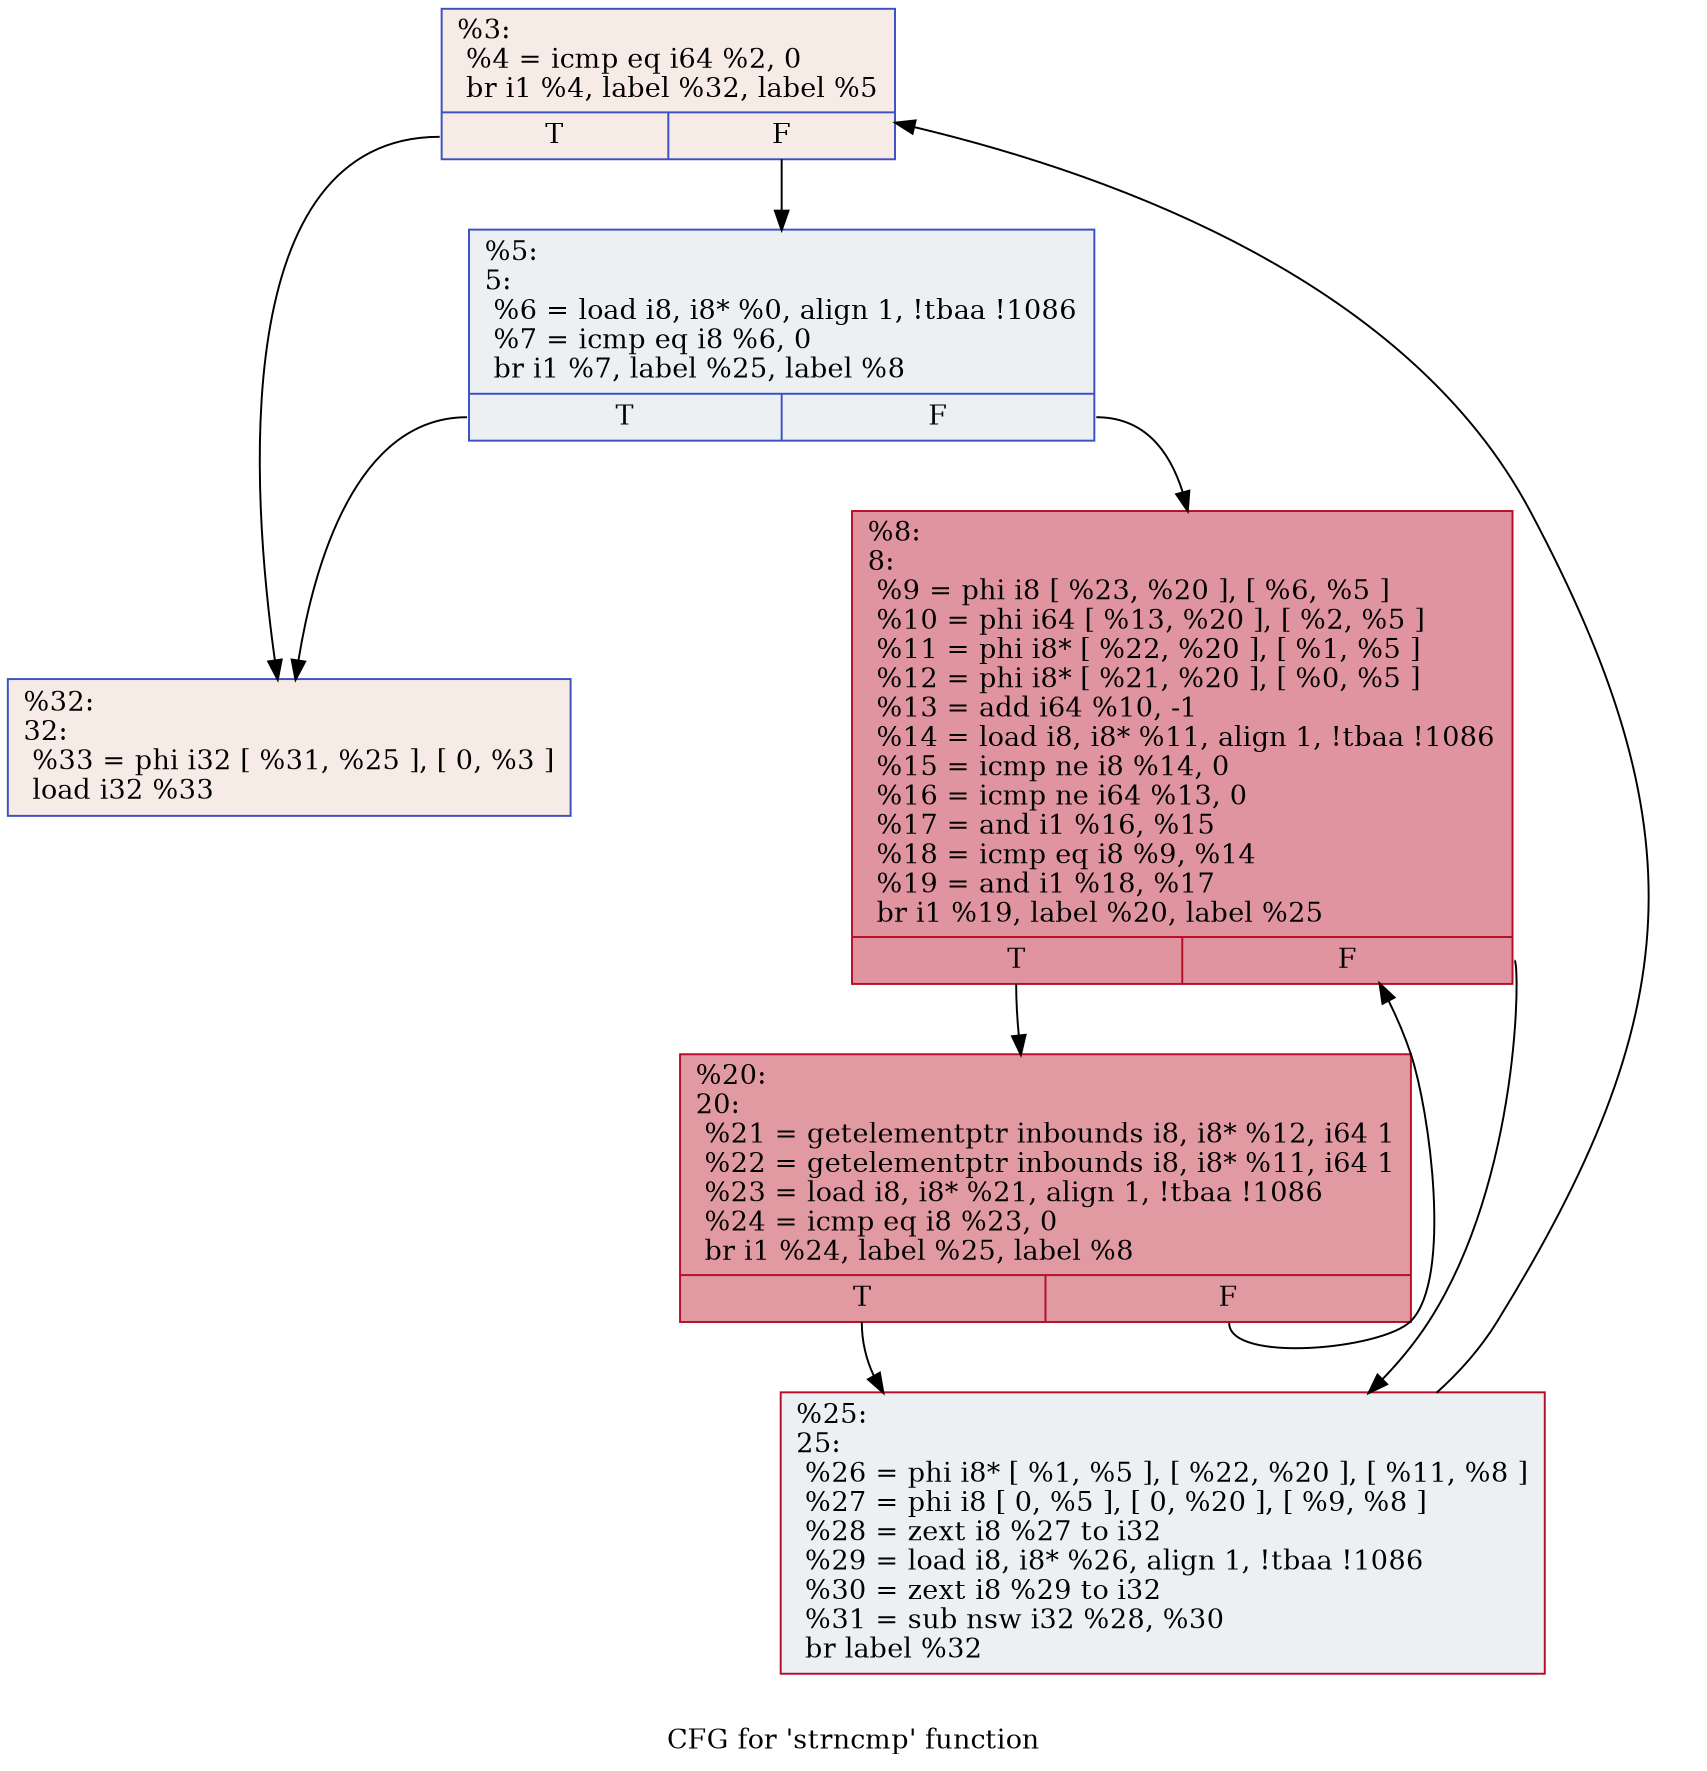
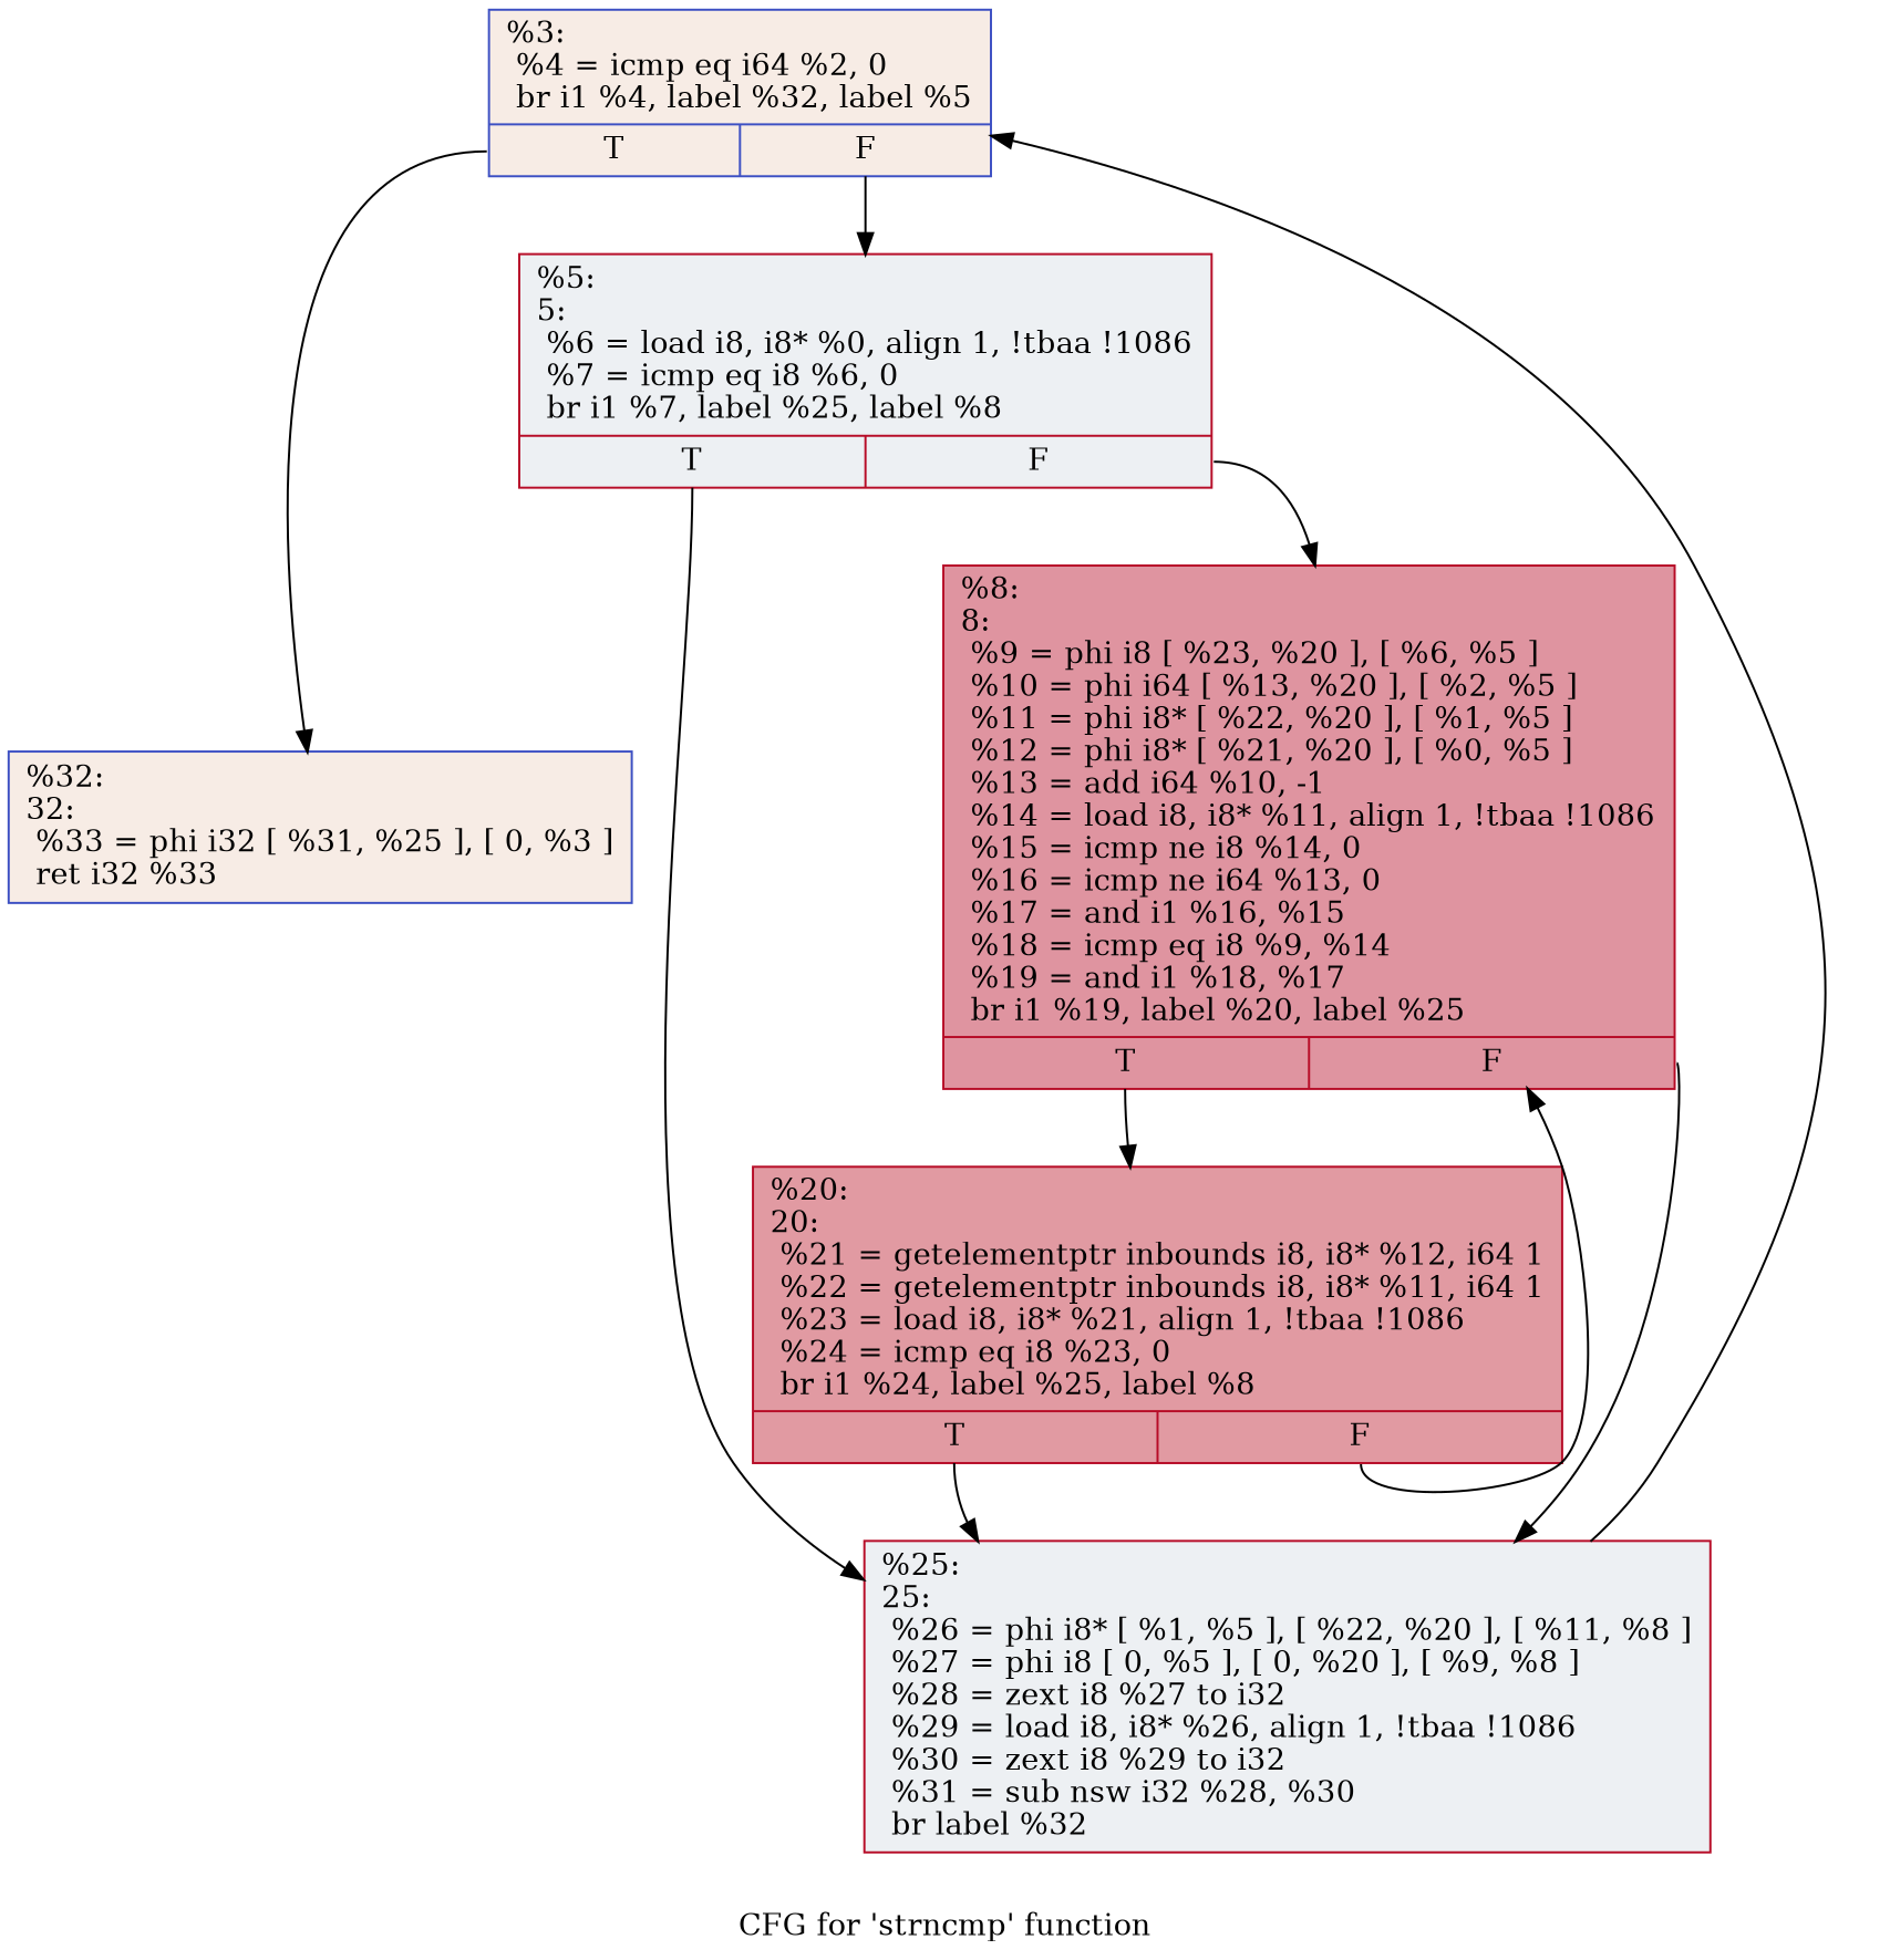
  digraph {
    label="CFG for 'strncmp' function"
    node [color="#3d50c3ff" fillcolor="#ecd3c570" shape=record style=filled]
    edge [tailport=s0]
    n1 [label="{%3:\l  %4 = icmp eq i64 %2, 0\l  br i1 %4, label %32, label %5\l|{<s0>T|<s1>F}}"]
-   n2 [label="{%32:\l32:                                               \l  %33 = phi i32 [ %31, %25 ], [ 0, %3 ]\l  load i32 %33\l}"]
-   n3 [fillcolor="#d6dce470" label="{%5:\l5:                                                \l  %6 = load i8, i8* %0, align 1, !tbaa !1086\l  %7 = icmp eq i8 %6, 0\l  br i1 %7, label %25, label %8\l|{<s0>T|<s1>F}}"]
+   n2 [label="{%32:\l32:                                               \l  %33 = phi i32 [ %31, %25 ], [ 0, %3 ]\l  ret i32 %33\l}"]
+   n3 [color="#b70d28ff" fillcolor="#d6dce470" label="{%5:\l5:                                                \l  %6 = load i8, i8* %0, align 1, !tbaa !1086\l  %7 = icmp eq i8 %6, 0\l  br i1 %7, label %25, label %8\l|{<s0>T|<s1>F}}"]
    n4 [color="#b70d28ff" fillcolor="#d6dce470" label="{%25:\l25:                                               \l  %26 = phi i8* [ %1, %5 ], [ %22, %20 ], [ %11, %8 ]\l  %27 = phi i8 [ 0, %5 ], [ 0, %20 ], [ %9, %8 ]\l  %28 = zext i8 %27 to i32\l  %29 = load i8, i8* %26, align 1, !tbaa !1086\l  %30 = zext i8 %29 to i32\l  %31 = sub nsw i32 %28, %30\l  br label %32\l}"]
    n5 [color="#b70d28ff" fillcolor="#b70d2870" label="{%8:\l8:                                                \l  %9 = phi i8 [ %23, %20 ], [ %6, %5 ]\l  %10 = phi i64 [ %13, %20 ], [ %2, %5 ]\l  %11 = phi i8* [ %22, %20 ], [ %1, %5 ]\l  %12 = phi i8* [ %21, %20 ], [ %0, %5 ]\l  %13 = add i64 %10, -1\l  %14 = load i8, i8* %11, align 1, !tbaa !1086\l  %15 = icmp ne i8 %14, 0\l  %16 = icmp ne i64 %13, 0\l  %17 = and i1 %16, %15\l  %18 = icmp eq i8 %9, %14\l  %19 = and i1 %18, %17\l  br i1 %19, label %20, label %25\l|{<s0>T|<s1>F}}"]
    n6 [color="#b70d28ff" fillcolor="#bb1b2c70" label="{%20:\l20:                                               \l  %21 = getelementptr inbounds i8, i8* %12, i64 1\l  %22 = getelementptr inbounds i8, i8* %11, i64 1\l  %23 = load i8, i8* %21, align 1, !tbaa !1086\l  %24 = icmp eq i8 %23, 0\l  br i1 %24, label %25, label %8\l|{<s0>T|<s1>F}}"]
    n1 -> n2
    n1 -> n3 [tailport=s1]
-   n3 -> n2
+   n3 -> n4
    n3 -> n5 [tailport=s1]
    n4 -> n1
    n5 -> n4 [tailport=s1]
    n5 -> n6
    n6 -> n4
    n6 -> n5 [tailport=s1]
  }
